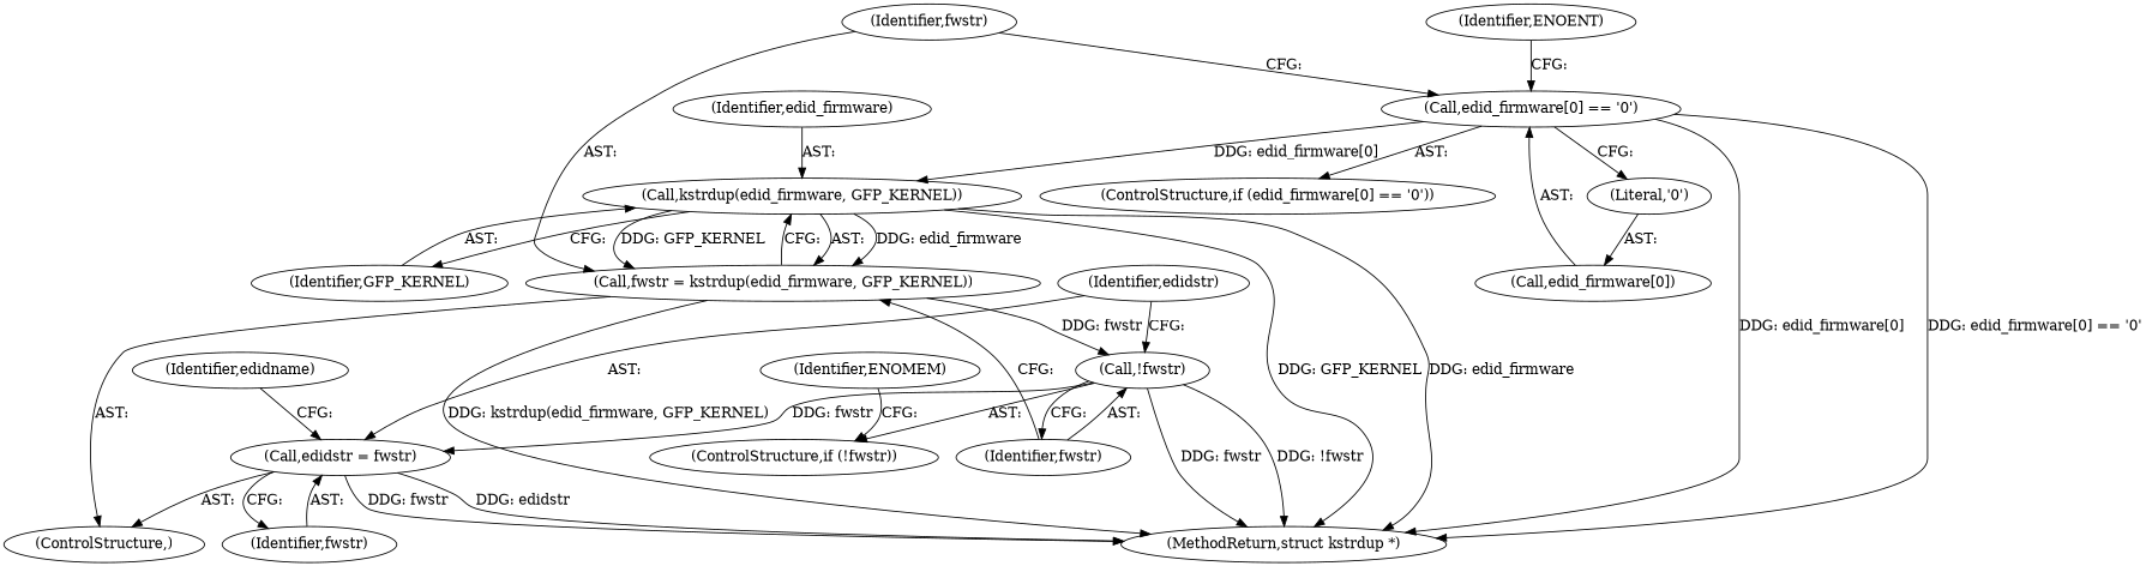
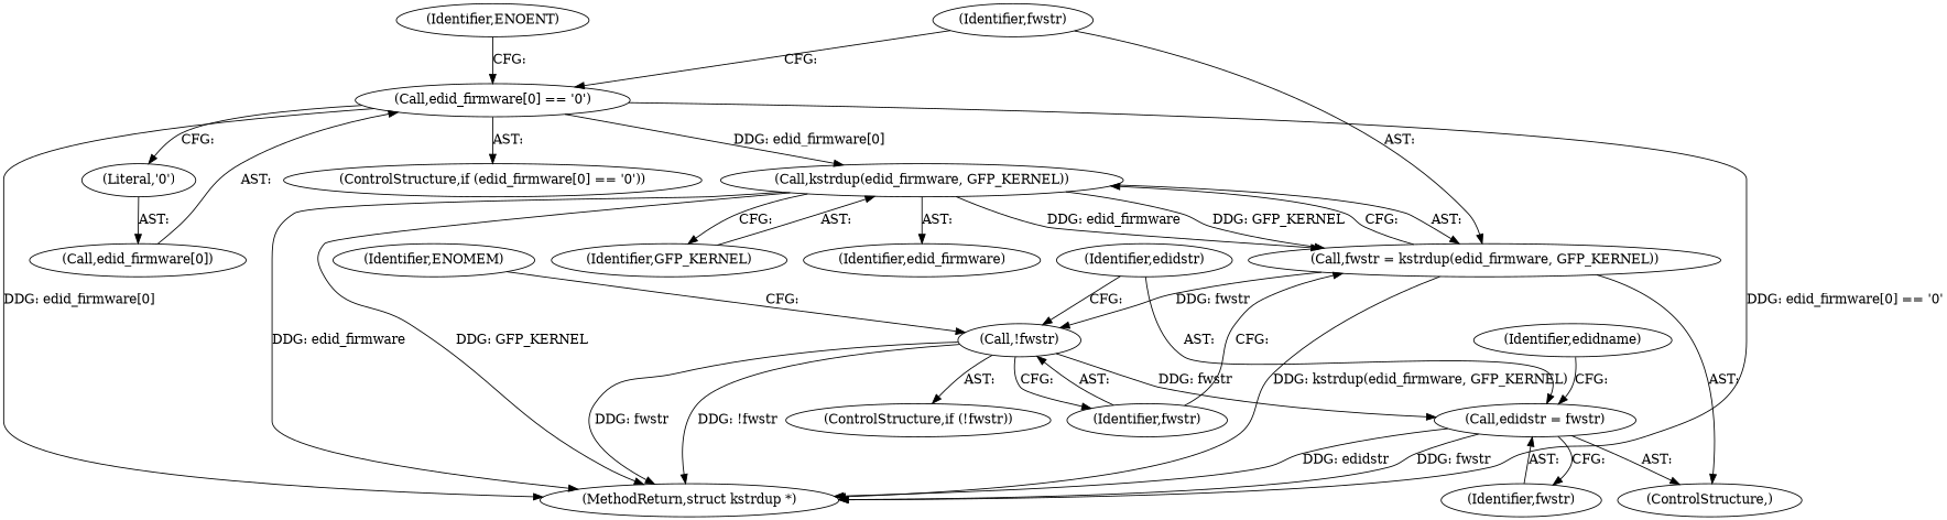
  digraph {
    n1 [label="(Call,kstrdup(edid_firmware, GFP_KERNEL))"]
    n2 [label="(Call,fwstr = kstrdup(edid_firmware, GFP_KERNEL))"]
    n3 [label="(Identifier,GFP_KERNEL)"]
    n4 [label="(MethodReturn,struct kstrdup *)"]
    n5 [label="(Call,!fwstr)"]
    n6 [label="(ControlStructure,)"]
    n7 [label="(Call,edid_firmware[0] == '\0')"]
    n8 [label="(ControlStructure,if (edid_firmware[0] == '\0'))"]
    n9 [label="(Literal,'\0')"]
    n10 [label="(Call,edid_firmware[0])"]
    n11 [label="(Call,edidstr = fwstr)"]
    n12 [label="(Identifier,fwstr)"]
    n13 [label="(ControlStructure,if (!fwstr))"]
    n14 [label="(Identifier,fwstr)"]
    n15 [label="(Identifier,fwstr)"]
    n16 [label="(Identifier,ENOENT)"]
    n17 [label="(Identifier,edidname)"]
    n18 [label="(Identifier,edid_firmware)"]
    n19 [label="(Identifier,edidstr)"]
    n20 [label="(Identifier,ENOMEM)"]
    n1 -> n2 [label="AST: "]
    n1 -> n2 [label="DDG: edid_firmware"]
    n1 -> n2 [label="DDG: GFP_KERNEL"]
    n1 -> n3 [label="CFG: "]
    n1 -> n4 [label="DDG: edid_firmware"]
    n1 -> n4 [label="DDG: GFP_KERNEL"]
    n2 -> n1 [label="CFG: "]
    n2 -> n4 [label="DDG: kstrdup(edid_firmware, GFP_KERNEL)"]
    n2 -> n5 [label="DDG: fwstr"]
    n2 -> n6 [label="AST: "]
    n3 -> n1 [label="AST: "]
    n5 -> n4 [label="DDG: fwstr"]
    n5 -> n4 [label="DDG: !fwstr"]
    n5 -> n11 [label="DDG: fwstr"]
    n5 -> n12 [label="CFG: "]
    n5 -> n13 [label="AST: "]
    n7 -> n1 [label="DDG: edid_firmware[0]"]
    n7 -> n4 [label="DDG: edid_firmware[0]"]
    n7 -> n4 [label="DDG: edid_firmware[0] == '\0'"]
    n7 -> n8 [label="AST: "]
    n7 -> n9 [label="CFG: "]
    n9 -> n10 [label="AST: "]
    n10 -> n7 [label="AST: "]
    n11 -> n4 [label="DDG: edidstr"]
    n11 -> n4 [label="DDG: fwstr"]
    n11 -> n6 [label="AST: "]
    n11 -> n14 [label="CFG: "]
    n12 -> n2 [label="CFG: "]
    n12 -> n5 [label="AST: "]
    n14 -> n11 [label="AST: "]
    n15 -> n2 [label="AST: "]
    n15 -> n7 [label="CFG: "]
    n16 -> n7 [label="CFG: "]
    n17 -> n11 [label="CFG: "]
-   n18 -> n1 [label="AST: "]
+   n1 -> n18 [label="AST: "]
    n19 -> n5 [label="CFG: "]
    n19 -> n11 [label="AST: "]
-   n20 -> n13 [label="CFG: "]
+   n20 -> n5 [label="CFG: "]
  }
